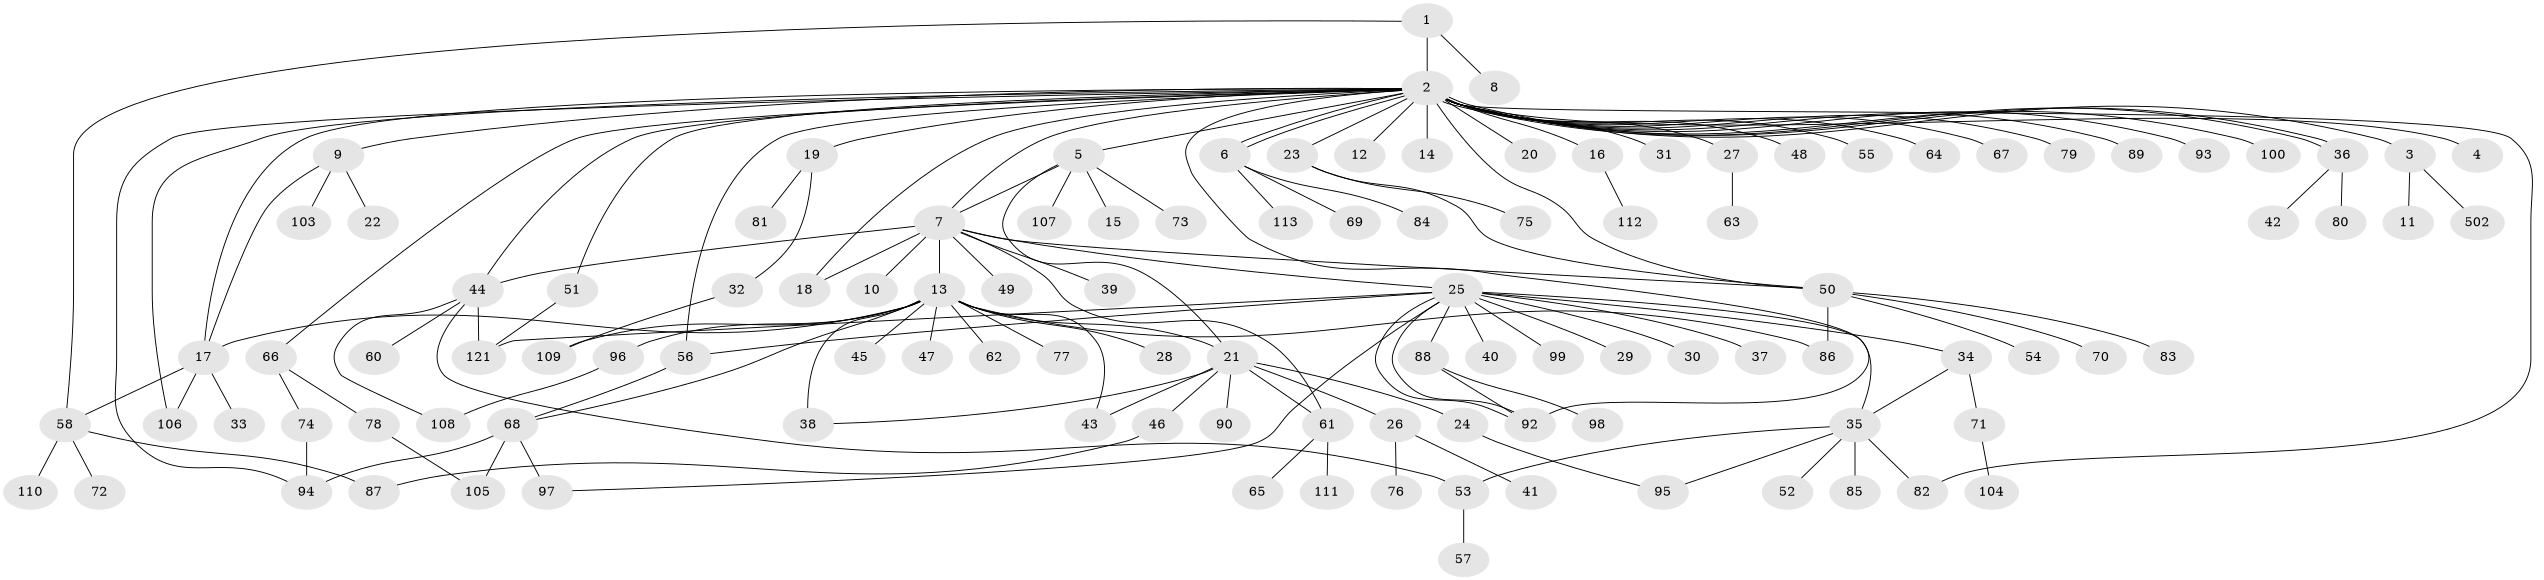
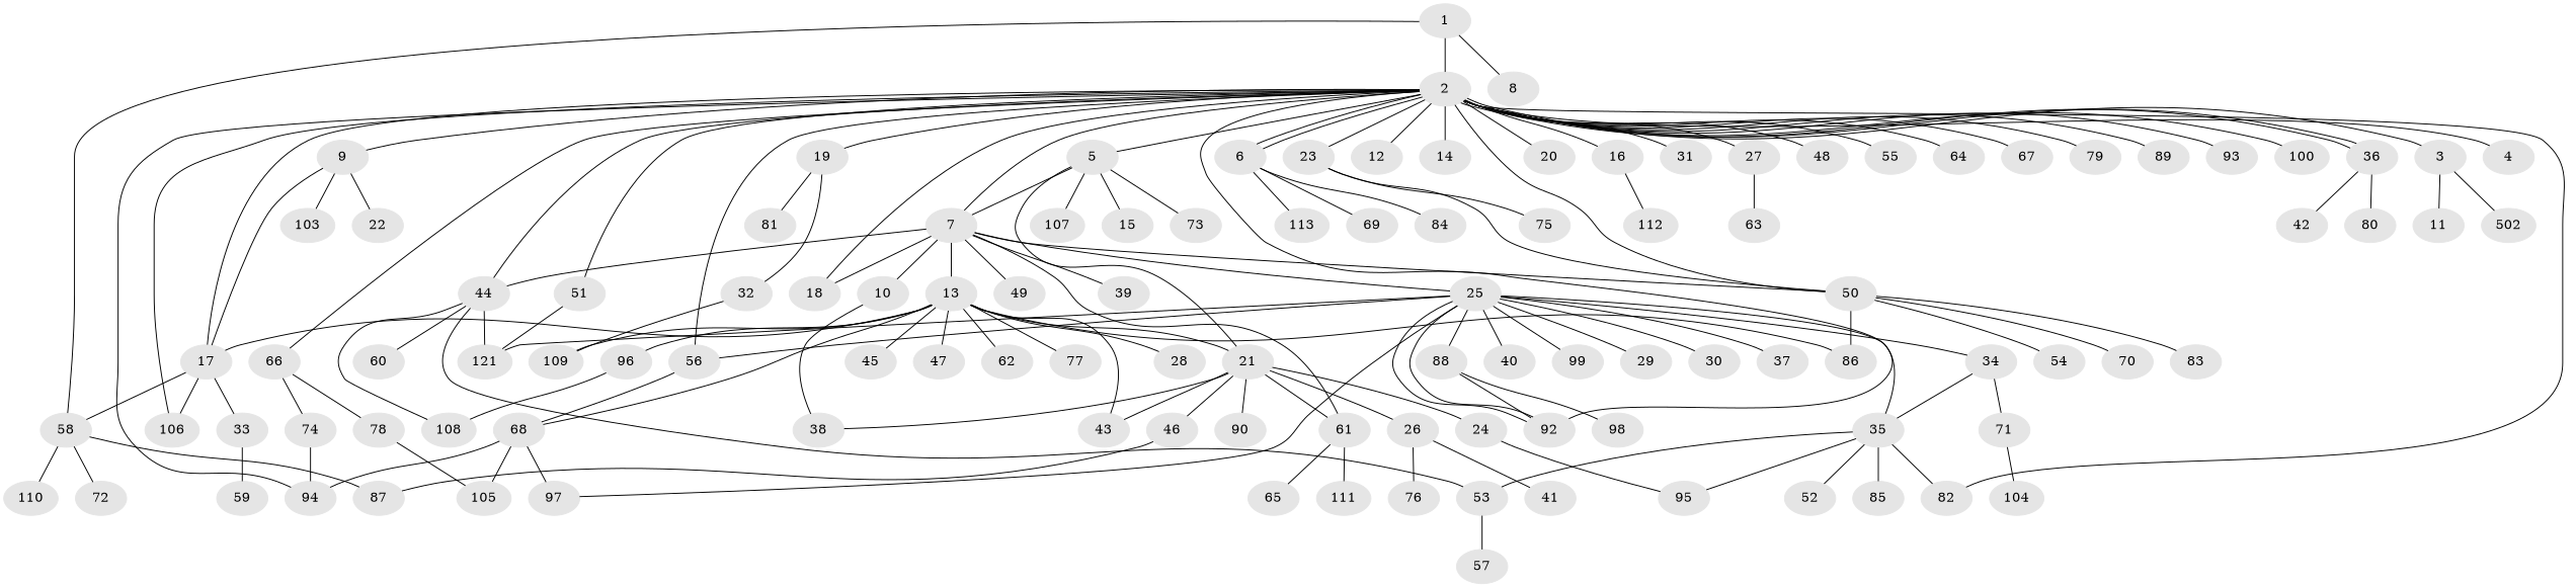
  graph {
    node [color=gray90 style=filled]
    1
    2
    8
    58
    3
    4
    5
    6
    7
    9
    12
    14
    16
    17
    18
    19
    20
    23
    27
    31
    36
    44
    48
    50
    51
    55
    56
    64
    66
    67
    79
    82
    89
    92
    93
    94
    100
    106
    87
    72
    110
    11
    n43 [label=502]
    15
    21
    73
    107
    69
    84
    113
    10
    13
    25
    39
    49
    61
    22
    103
    112
    33
    32
    81
    75
    63
    42
    80
    n67 [label=121]
    53
    60
    108
    86
    54
    70
    83
    68
    74
    78
    38
    43
    24
    26
    46
    90
    28
    45
    47
    62
    77
    96
    109
    29
    30
    34
    35
    37
    40
    88
    97
    99
    65
    111
    105
+   59
    95
    41
    76
    71
    52
    85
    98
    104
    57
    1 -- 2
    1 -- 8
    1 -- 58
    2 -- 3
    2 -- 4
    2 -- 5
    2 -- 6
    2 -- 6
    2 -- 7
    2 -- 9
    2 -- 12
    2 -- 14
    2 -- 16
    2 -- 17
    2 -- 18
    2 -- 19
    2 -- 20
    2 -- 23
    2 -- 27
    2 -- 31
    2 -- 36
    2 -- 36
    2 -- 44
    2 -- 48
    2 -- 50
    2 -- 51
    2 -- 55
    2 -- 56
    2 -- 64
    2 -- 66
    2 -- 67
    2 -- 79
    2 -- 82
    2 -- 89
    2 -- 92
    2 -- 93
    2 -- 94
    2 -- 100
    2 -- 106
    58 -- 87
    58 -- 72
    58 -- 110
    3 -- 11
    3 -- n43
    5 -- 7
    5 -- 15
    5 -- 21
    5 -- 73
    5 -- 107
    6 -- 69
    6 -- 84
    6 -- 113
    7 -- 18
    7 -- 44
    7 -- 50
    7 -- 10
    7 -- 13
    7 -- 25
    7 -- 39
    7 -- 49
    7 -- 61
    9 -- 17
    9 -- 22
    9 -- 103
    16 -- 112
    17 -- 58
    17 -- 106
    17 -- 33
    19 -- 32
    19 -- 81
    23 -- 50
    23 -- 75
    27 -- 63
    36 -- 42
    36 -- 80
    44 -- n67
    44 -- 53
    44 -- 60
    44 -- 108
    50 -- 86
    50 -- 54
    50 -- 70
    50 -- 83
    51 -- n67
    56 -- 68
    66 -- 74
    66 -- 78
    21 -- 61
    21 -- 38
    21 -- 43
    21 -- 24
    21 -- 26
    21 -- 46
    21 -- 90
    13 -- 17
    13 -- 21
    13 -- 86
    13 -- 68
-   13 -- 38
+   10 -- 38
    13 -- 43
    13 -- 28
    13 -- 45
    13 -- 47
    13 -- 62
    13 -- 77
    13 -- 96
    13 -- 109
    25 -- 56
    25 -- 92
    25 -- 92
    25 -- n67
    25 -- 29
    25 -- 30
    25 -- 34
    25 -- 35
    25 -- 37
    25 -- 40
    25 -- 88
    25 -- 97
    25 -- 99
    61 -- 65
    61 -- 111
+   33 -- 59
    32 -- 109
    53 -- 57
    68 -- 94
    68 -- 97
    68 -- 105
    74 -- 94
    78 -- 105
    24 -- 95
    26 -- 41
    26 -- 76
    46 -- 87
    96 -- 108
    34 -- 35
    34 -- 71
    35 -- 82
    35 -- 53
    35 -- 95
    35 -- 52
    35 -- 85
    88 -- 92
    88 -- 98
    71 -- 104
  }
